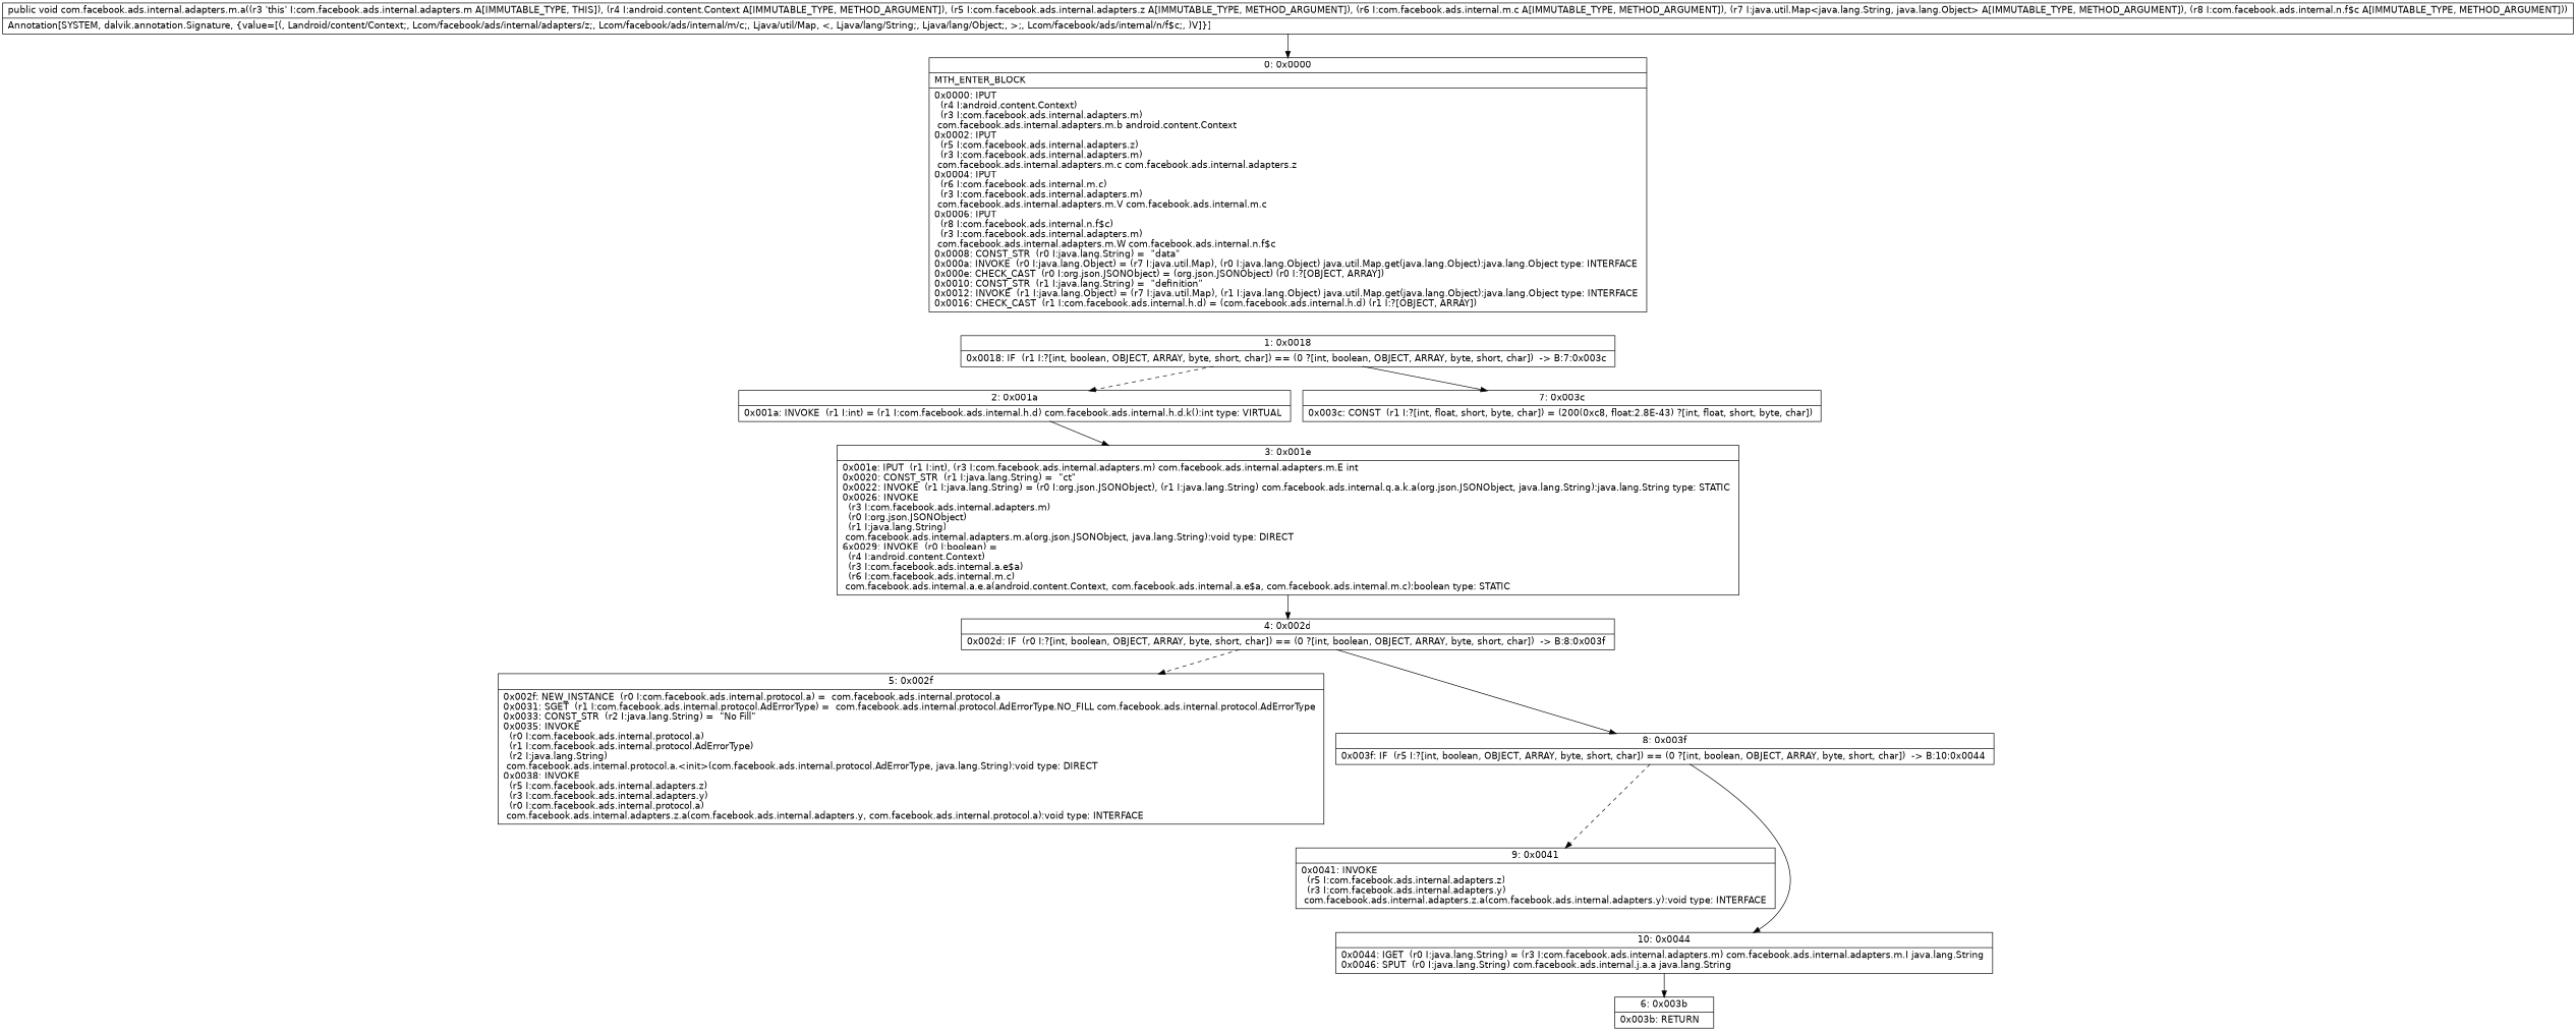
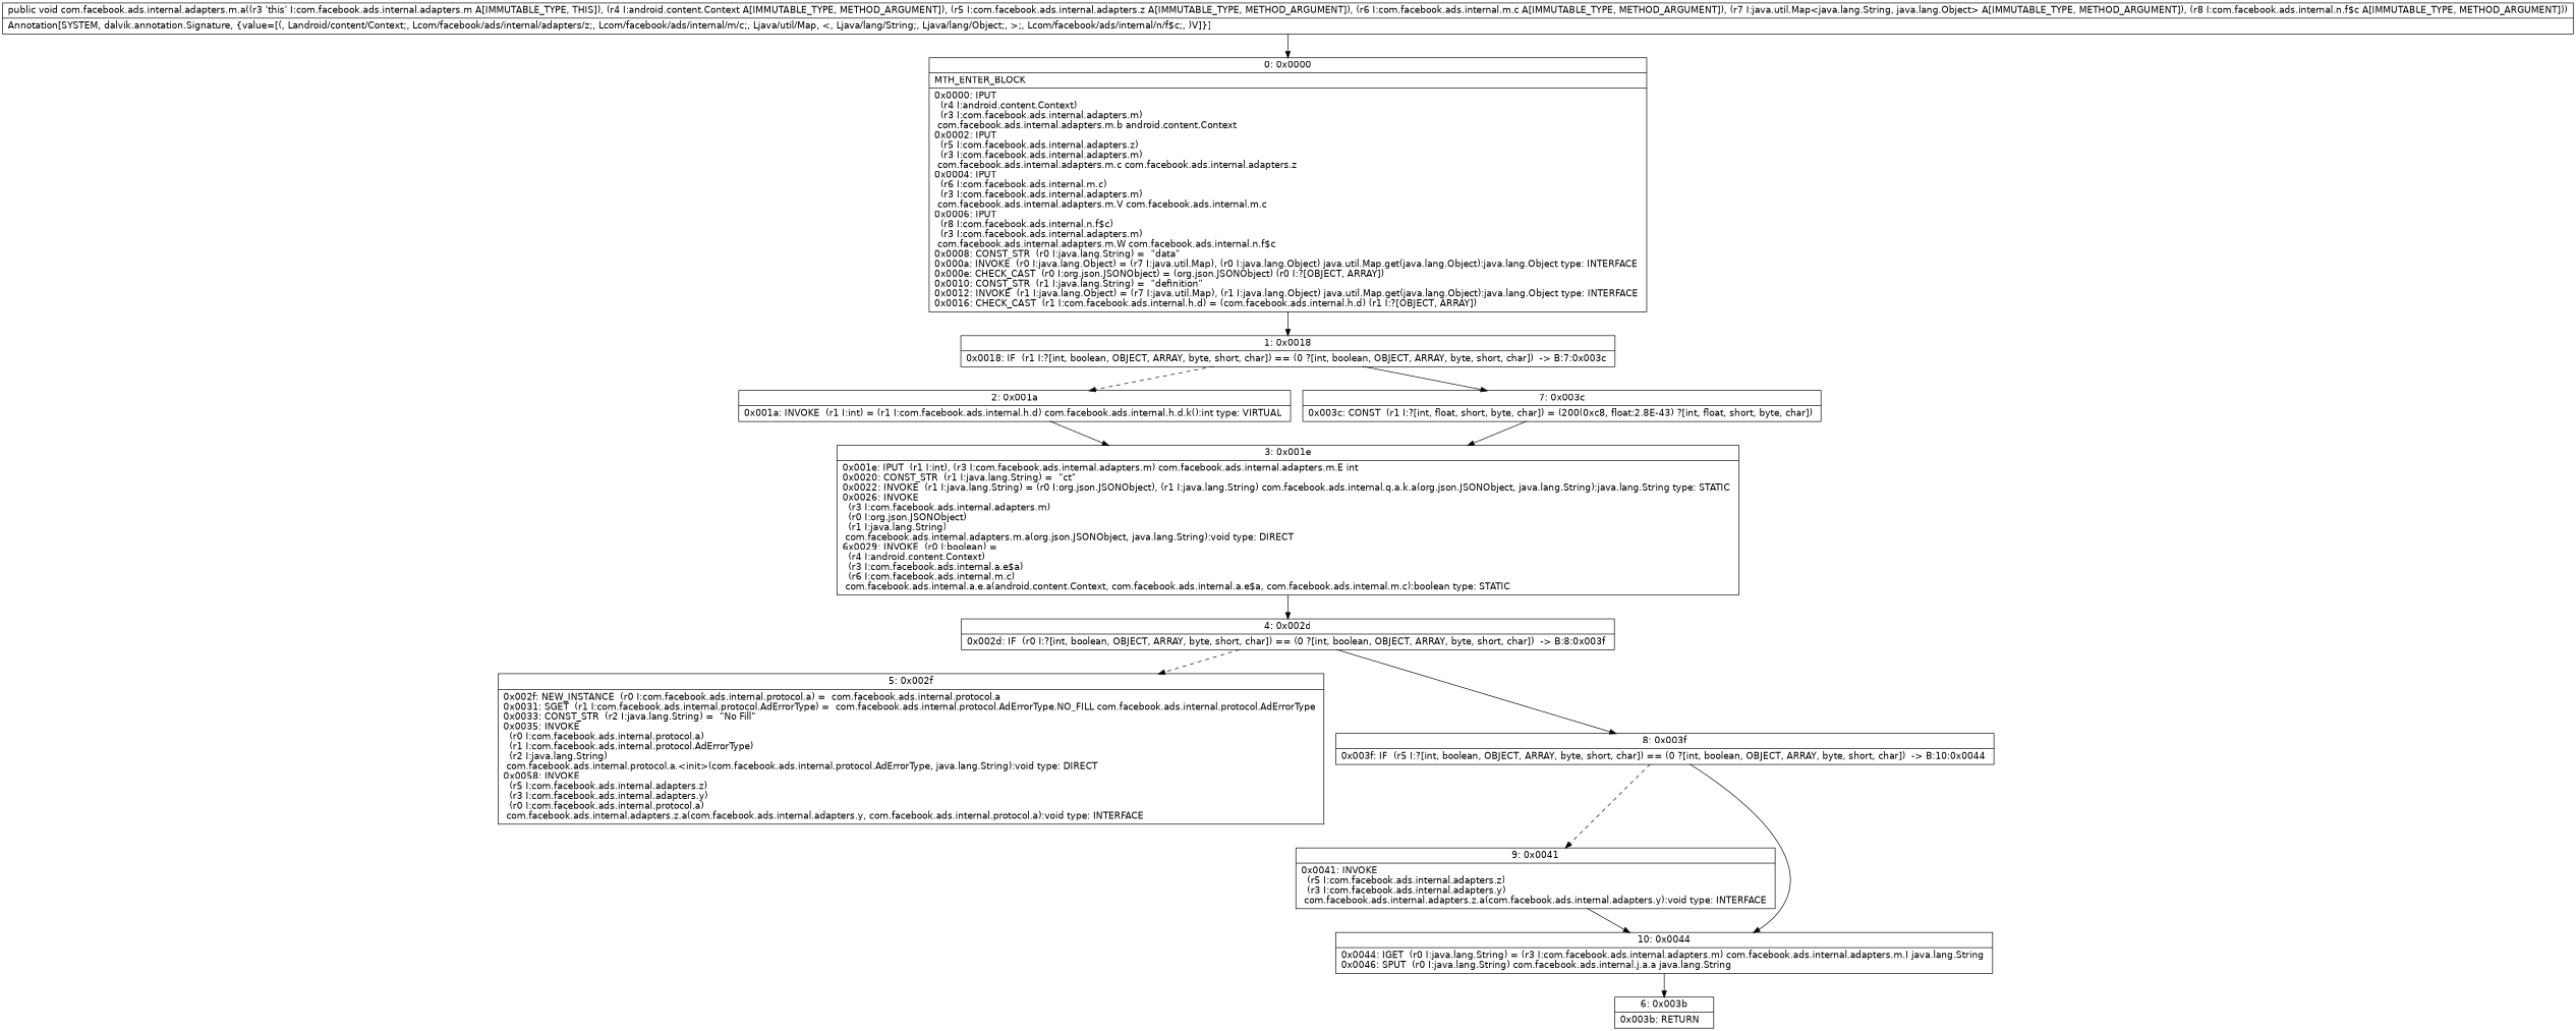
  digraph {
    fontname="DejaVu Sans"
    node [fontname="DejaVu Sans" shape=record]
    edge [fontname="DejaVu Sans"]
    n1 [label="{0\:\ 0x0000|MTH_ENTER_BLOCK\l|0x0000: IPUT  \l  (r4 I:android.content.Context)\l  (r3 I:com.facebook.ads.internal.adapters.m)\l com.facebook.ads.internal.adapters.m.b android.content.Context \l0x0002: IPUT  \l  (r5 I:com.facebook.ads.internal.adapters.z)\l  (r3 I:com.facebook.ads.internal.adapters.m)\l com.facebook.ads.internal.adapters.m.c com.facebook.ads.internal.adapters.z \l0x0004: IPUT  \l  (r6 I:com.facebook.ads.internal.m.c)\l  (r3 I:com.facebook.ads.internal.adapters.m)\l com.facebook.ads.internal.adapters.m.V com.facebook.ads.internal.m.c \l0x0006: IPUT  \l  (r8 I:com.facebook.ads.internal.n.f$c)\l  (r3 I:com.facebook.ads.internal.adapters.m)\l com.facebook.ads.internal.adapters.m.W com.facebook.ads.internal.n.f$c \l0x0008: CONST_STR  (r0 I:java.lang.String) =  \"data\" \l0x000a: INVOKE  (r0 I:java.lang.Object) = (r7 I:java.util.Map), (r0 I:java.lang.Object) java.util.Map.get(java.lang.Object):java.lang.Object type: INTERFACE \l0x000e: CHECK_CAST  (r0 I:org.json.JSONObject) = (org.json.JSONObject) (r0 I:?[OBJECT, ARRAY]) \l0x0010: CONST_STR  (r1 I:java.lang.String) =  \"definition\" \l0x0012: INVOKE  (r1 I:java.lang.Object) = (r7 I:java.util.Map), (r1 I:java.lang.Object) java.util.Map.get(java.lang.Object):java.lang.Object type: INTERFACE \l0x0016: CHECK_CAST  (r1 I:com.facebook.ads.internal.h.d) = (com.facebook.ads.internal.h.d) (r1 I:?[OBJECT, ARRAY]) \l}"]
    n2 [label="{1\:\ 0x0018|0x0018: IF  (r1 I:?[int, boolean, OBJECT, ARRAY, byte, short, char]) == (0 ?[int, boolean, OBJECT, ARRAY, byte, short, char])  \-\> B:7:0x003c \l}"]
    n3 [label="{2\:\ 0x001a|0x001a: INVOKE  (r1 I:int) = (r1 I:com.facebook.ads.internal.h.d) com.facebook.ads.internal.h.d.k():int type: VIRTUAL \l}"]
    n4 [label="{7\:\ 0x003c|0x003c: CONST  (r1 I:?[int, float, short, byte, char]) = (200(0xc8, float:2.8E\-43) ?[int, float, short, byte, char]) \l}"]
    n5 [label="{3\:\ 0x001e|0x001e: IPUT  (r1 I:int), (r3 I:com.facebook.ads.internal.adapters.m) com.facebook.ads.internal.adapters.m.E int \l0x0020: CONST_STR  (r1 I:java.lang.String) =  \"ct\" \l0x0022: INVOKE  (r1 I:java.lang.String) = (r0 I:org.json.JSONObject), (r1 I:java.lang.String) com.facebook.ads.internal.q.a.k.a(org.json.JSONObject, java.lang.String):java.lang.String type: STATIC \l0x0026: INVOKE  \l  (r3 I:com.facebook.ads.internal.adapters.m)\l  (r0 I:org.json.JSONObject)\l  (r1 I:java.lang.String)\l com.facebook.ads.internal.adapters.m.a(org.json.JSONObject, java.lang.String):void type: DIRECT \l6x0029: INVOKE  (r0 I:boolean) = \l  (r4 I:android.content.Context)\l  (r3 I:com.facebook.ads.internal.a.e$a)\l  (r6 I:com.facebook.ads.internal.m.c)\l com.facebook.ads.internal.a.e.a(android.content.Context, com.facebook.ads.internal.a.e$a, com.facebook.ads.internal.m.c):boolean type: STATIC \l}"]
    n6 [label="{4\:\ 0x002d|0x002d: IF  (r0 I:?[int, boolean, OBJECT, ARRAY, byte, short, char]) == (0 ?[int, boolean, OBJECT, ARRAY, byte, short, char])  \-\> B:8:0x003f \l}"]
-   n7 [label="{5\:\ 0x002f|0x002f: NEW_INSTANCE  (r0 I:com.facebook.ads.internal.protocol.a) =  com.facebook.ads.internal.protocol.a \l0x0031: SGET  (r1 I:com.facebook.ads.internal.protocol.AdErrorType) =  com.facebook.ads.internal.protocol.AdErrorType.NO_FILL com.facebook.ads.internal.protocol.AdErrorType \l0x0033: CONST_STR  (r2 I:java.lang.String) =  \"No Fill\" \l0x0035: INVOKE  \l  (r0 I:com.facebook.ads.internal.protocol.a)\l  (r1 I:com.facebook.ads.internal.protocol.AdErrorType)\l  (r2 I:java.lang.String)\l com.facebook.ads.internal.protocol.a.\<init\>(com.facebook.ads.internal.protocol.AdErrorType, java.lang.String):void type: DIRECT \l0x0038: INVOKE  \l  (r5 I:com.facebook.ads.internal.adapters.z)\l  (r3 I:com.facebook.ads.internal.adapters.y)\l  (r0 I:com.facebook.ads.internal.protocol.a)\l com.facebook.ads.internal.adapters.z.a(com.facebook.ads.internal.adapters.y, com.facebook.ads.internal.protocol.a):void type: INTERFACE \l}"]
+   n7 [label="{5\:\ 0x002f|0x002f: NEW_INSTANCE  (r0 I:com.facebook.ads.internal.protocol.a) =  com.facebook.ads.internal.protocol.a \l0x0031: SGET  (r1 I:com.facebook.ads.internal.protocol.AdErrorType) =  com.facebook.ads.internal.protocol.AdErrorType.NO_FILL com.facebook.ads.internal.protocol.AdErrorType \l0x0033: CONST_STR  (r2 I:java.lang.String) =  \"No Fill\" \l0x0035: INVOKE  \l  (r0 I:com.facebook.ads.internal.protocol.a)\l  (r1 I:com.facebook.ads.internal.protocol.AdErrorType)\l  (r2 I:java.lang.String)\l com.facebook.ads.internal.protocol.a.\<init\>(com.facebook.ads.internal.protocol.AdErrorType, java.lang.String):void type: DIRECT \l0x0058: INVOKE  \l  (r5 I:com.facebook.ads.internal.adapters.z)\l  (r3 I:com.facebook.ads.internal.adapters.y)\l  (r0 I:com.facebook.ads.internal.protocol.a)\l com.facebook.ads.internal.adapters.z.a(com.facebook.ads.internal.adapters.y, com.facebook.ads.internal.protocol.a):void type: INTERFACE \l}"]
    n8 [label="{8\:\ 0x003f|0x003f: IF  (r5 I:?[int, boolean, OBJECT, ARRAY, byte, short, char]) == (0 ?[int, boolean, OBJECT, ARRAY, byte, short, char])  \-\> B:10:0x0044 \l}"]
    n9 [label="{9\:\ 0x0041|0x0041: INVOKE  \l  (r5 I:com.facebook.ads.internal.adapters.z)\l  (r3 I:com.facebook.ads.internal.adapters.y)\l com.facebook.ads.internal.adapters.z.a(com.facebook.ads.internal.adapters.y):void type: INTERFACE \l}"]
    n10 [label="{10\:\ 0x0044|0x0044: IGET  (r0 I:java.lang.String) = (r3 I:com.facebook.ads.internal.adapters.m) com.facebook.ads.internal.adapters.m.I java.lang.String \l0x0046: SPUT  (r0 I:java.lang.String) com.facebook.ads.internal.j.a.a java.lang.String \l}"]
    n11 [label="{6\:\ 0x003b|0x003b: RETURN   \l}"]
    n12 [label="{public void com.facebook.ads.internal.adapters.m.a((r3 'this' I:com.facebook.ads.internal.adapters.m A[IMMUTABLE_TYPE, THIS]), (r4 I:android.content.Context A[IMMUTABLE_TYPE, METHOD_ARGUMENT]), (r5 I:com.facebook.ads.internal.adapters.z A[IMMUTABLE_TYPE, METHOD_ARGUMENT]), (r6 I:com.facebook.ads.internal.m.c A[IMMUTABLE_TYPE, METHOD_ARGUMENT]), (r7 I:java.util.Map\<java.lang.String, java.lang.Object\> A[IMMUTABLE_TYPE, METHOD_ARGUMENT]), (r8 I:com.facebook.ads.internal.n.f$c A[IMMUTABLE_TYPE, METHOD_ARGUMENT]))  | Annotation[SYSTEM, dalvik.annotation.Signature, \{value=[(, Landroid\/content\/Context;, Lcom\/facebook\/ads\/internal\/adapters\/z;, Lcom\/facebook\/ads\/internal\/m\/c;, Ljava\/util\/Map, \<, Ljava\/lang\/String;, Ljava\/lang\/Object;, \>;, Lcom\/facebook\/ads\/internal\/n\/f$c;, )V]\}]\l}"]
+   n1 -> n2
    n2 -> n3 [style=dashed]
    n2 -> n4
    n3 -> n5
+   n4 -> n5
    n5 -> n6
    n6 -> n7 [style=dashed]
    n6 -> n8
    n8 -> n9 [style=dashed]
    n8 -> n10
+   n9 -> n10
    n10 -> n11
    n12 -> n1
  }
